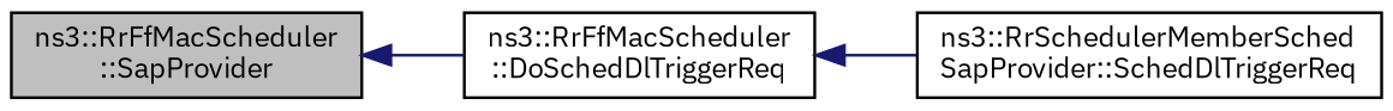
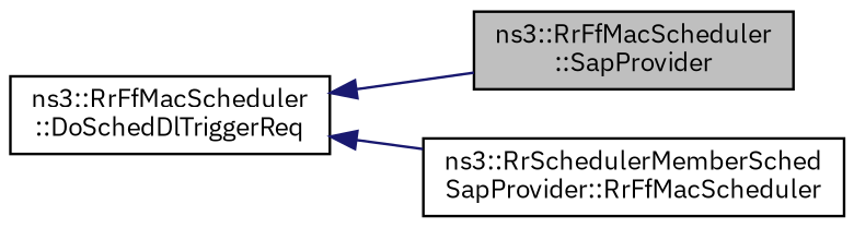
  digraph {
    fontname="IBM Plex Sans"
    rankdir=LR
    node [color=black fillcolor=white fontname="IBM Plex Sans" fontsize=10 shape=record style=filled]
    edge [color=midnightblue dir=back fontname="IBM Plex Sans" fontsize=10 labelfontname=Helvetica labelfontsize=10 style=solid]
    n1 [fillcolor=grey75 fontcolor=black height=0.2 label="ns3::RrFfMacScheduler\l::SapProvider" width=0.4]
    n2 [height=0.2 label="ns3::RrFfMacScheduler\l::DoSchedDlTriggerReq" width=0.4]
-   n3 [height=0.2 label="ns3::RrSchedulerMemberSched\lSapProvider::SchedDlTriggerReq" width=0.4]
-   n1 -> n2
+   n3 [height=0.2 label="ns3::RrSchedulerMemberSched\lSapProvider::RrFfMacScheduler" width=0.4]
+   n2 -> n1
    n2 -> n3
  }
